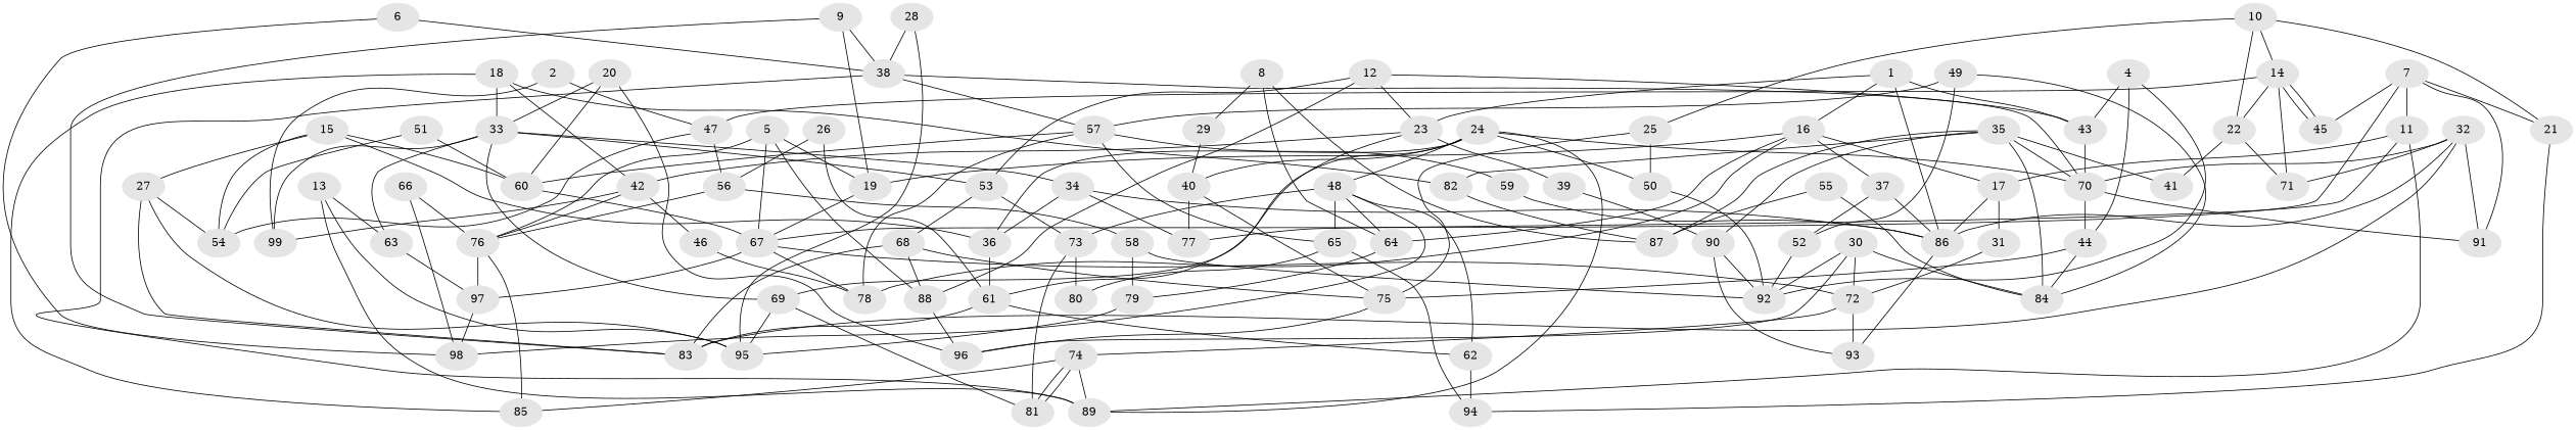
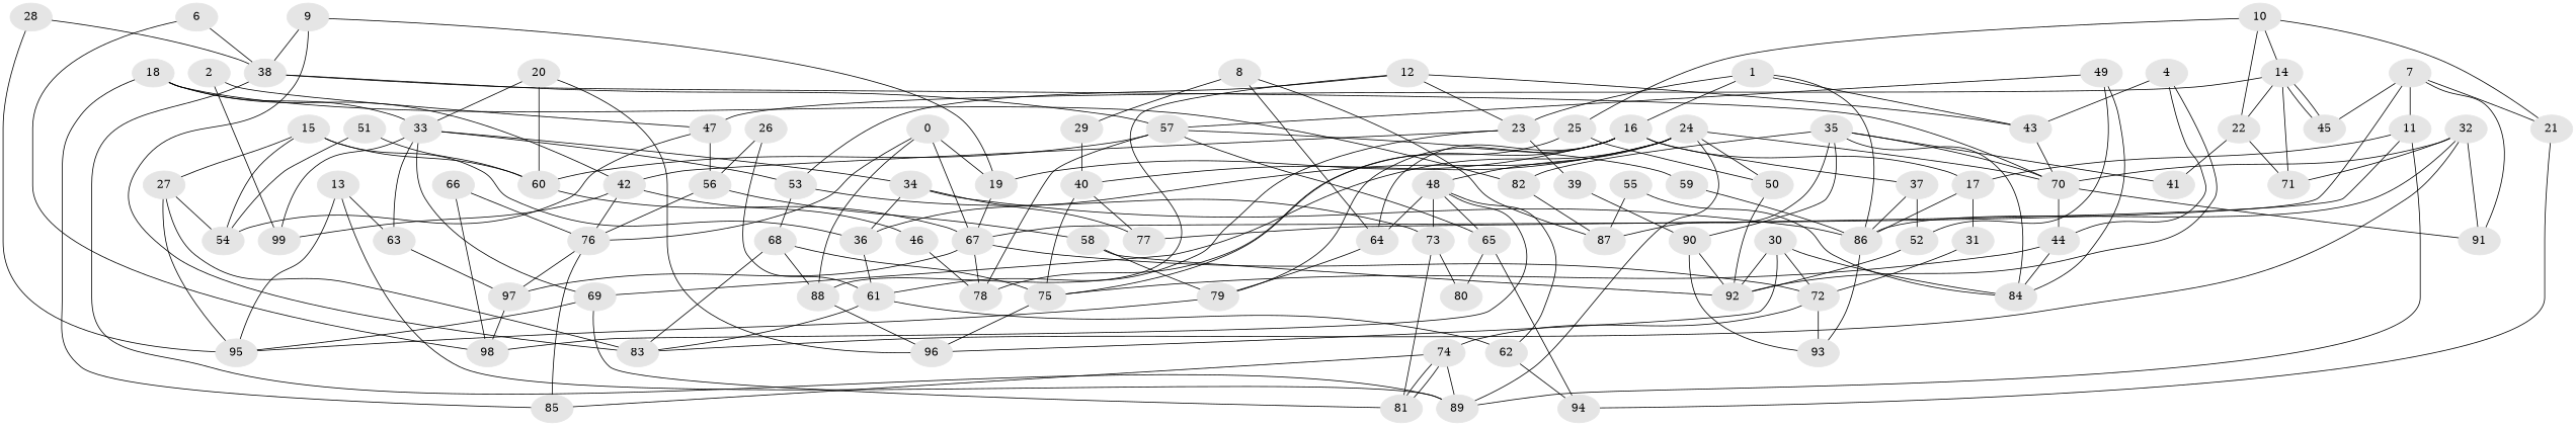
  graph {
    node [color=gray90 style=filled]
    1
    16
    23
    43
    86
    19
    64
    17
    37
    78
    79
    42
    39
    61
    70
    93
    2
    47
    99
    54
    56
    10
    21
    14
    22
    25
    51
    60
    76
    85
    97
    4
    44
    92
    75
    84
-   5
+   5 [label=0]
    67
    88
    72
    96
    6
    38
    98
    89
    57
    7
    11
    45
    91
    77
    94
    8
    29
    87
    40
    9
    83
    71
    41
    50
    31
    12
    53
    73
    68
    13
    63
    95
    15
    27
    36
    52
    18
    33
    82
    69
    34
    46
    20
    90
    62
    24
    48
    65
    81
    26
    58
    28
    30
    74
    32
    35
    59
    80
    49
    55
    66
    1 -- 16
    1 -- 23
    1 -- 43
    1 -- 86
    16 -- 19
    16 -- 64
    16 -- 17
    16 -- 37
    16 -- 78
+   16 -- 79
    23 -- 42
    23 -- 39
    23 -- 61
    43 -- 70
    86 -- 93
    19 -- 67
    64 -- 79
    17 -- 86
    17 -- 31
    37 -- 86
    37 -- 52
    79 -- 95
    42 -- 99
    42 -- 76
    42 -- 46
    39 -- 90
    61 -- 83
    61 -- 62
    70 -- 44
    70 -- 91
    2 -- 47
    2 -- 99
    47 -- 54
    47 -- 56
    56 -- 76
    56 -- 58
    10 -- 21
    10 -- 14
    10 -- 22
    10 -- 25
    21 -- 94
    14 -- 47
    14 -- 22
    14 -- 45
    14 -- 45
    14 -- 71
    22 -- 71
    22 -- 41
    25 -- 75
    25 -- 50
    51 -- 54
    51 -- 60
    60 -- 67
    76 -- 85
    76 -- 97
    97 -- 98
    4 -- 43
    4 -- 44
    4 -- 92
    44 -- 75
    44 -- 84
    75 -- 96
    5 -- 19
    5 -- 76
    5 -- 67
    5 -- 88
    67 -- 78
    67 -- 97
    67 -- 72
    88 -- 96
    72 -- 93
    72 -- 74
    6 -- 38
    6 -- 98
    38 -- 70
    38 -- 89
    38 -- 57
    57 -- 78
    57 -- 60
    57 -- 65
    57 -- 59
    7 -- 21
    7 -- 67
    7 -- 11
    7 -- 45
    7 -- 91
    11 -- 17
    11 -- 89
    11 -- 77
    8 -- 64
    8 -- 29
    8 -- 87
    29 -- 40
    40 -- 75
    40 -- 77
    9 -- 19
    9 -- 38
    9 -- 83
    50 -- 92
    31 -- 72
    12 -- 23
    12 -- 43
    12 -- 88
    12 -- 53
    53 -- 73
    53 -- 68
    73 -- 81
    73 -- 80
    68 -- 75
    68 -- 88
    68 -- 83
    13 -- 89
    13 -- 63
    13 -- 95
    63 -- 97
    15 -- 54
    15 -- 60
    15 -- 27
    15 -- 36
    27 -- 54
    27 -- 83
    27 -- 95
    36 -- 61
    52 -- 92
    18 -- 42
    18 -- 85
    18 -- 33
    18 -- 82
    33 -- 99
    33 -- 53
    33 -- 63
    33 -- 69
    33 -- 34
    82 -- 87
    69 -- 95
    69 -- 81
    34 -- 86
    34 -- 77
    34 -- 36
    46 -- 78
    20 -- 60
    20 -- 96
    20 -- 33
    90 -- 93
    90 -- 92
    62 -- 94
    24 -- 70
    24 -- 89
    24 -- 40
    24 -- 50
    24 -- 36
    24 -- 69
    24 -- 48
    48 -- 64
    48 -- 98
    48 -- 73
    48 -- 62
    48 -- 65
    65 -- 94
    65 -- 80
    26 -- 61
    26 -- 56
    58 -- 79
    58 -- 92
    28 -- 38
    28 -- 95
    30 -- 92
    30 -- 84
    30 -- 72
    30 -- 96
    74 -- 85
    74 -- 89
    74 -- 81
    74 -- 81
    32 -- 86
    32 -- 70
    32 -- 91
    32 -- 83
    32 -- 71
    35 -- 70
    35 -- 84
    35 -- 87
    35 -- 41
    35 -- 82
    35 -- 90
    59 -- 86
    49 -- 84
    49 -- 57
    49 -- 52
    55 -- 84
    55 -- 87
    66 -- 76
    66 -- 98
  }
